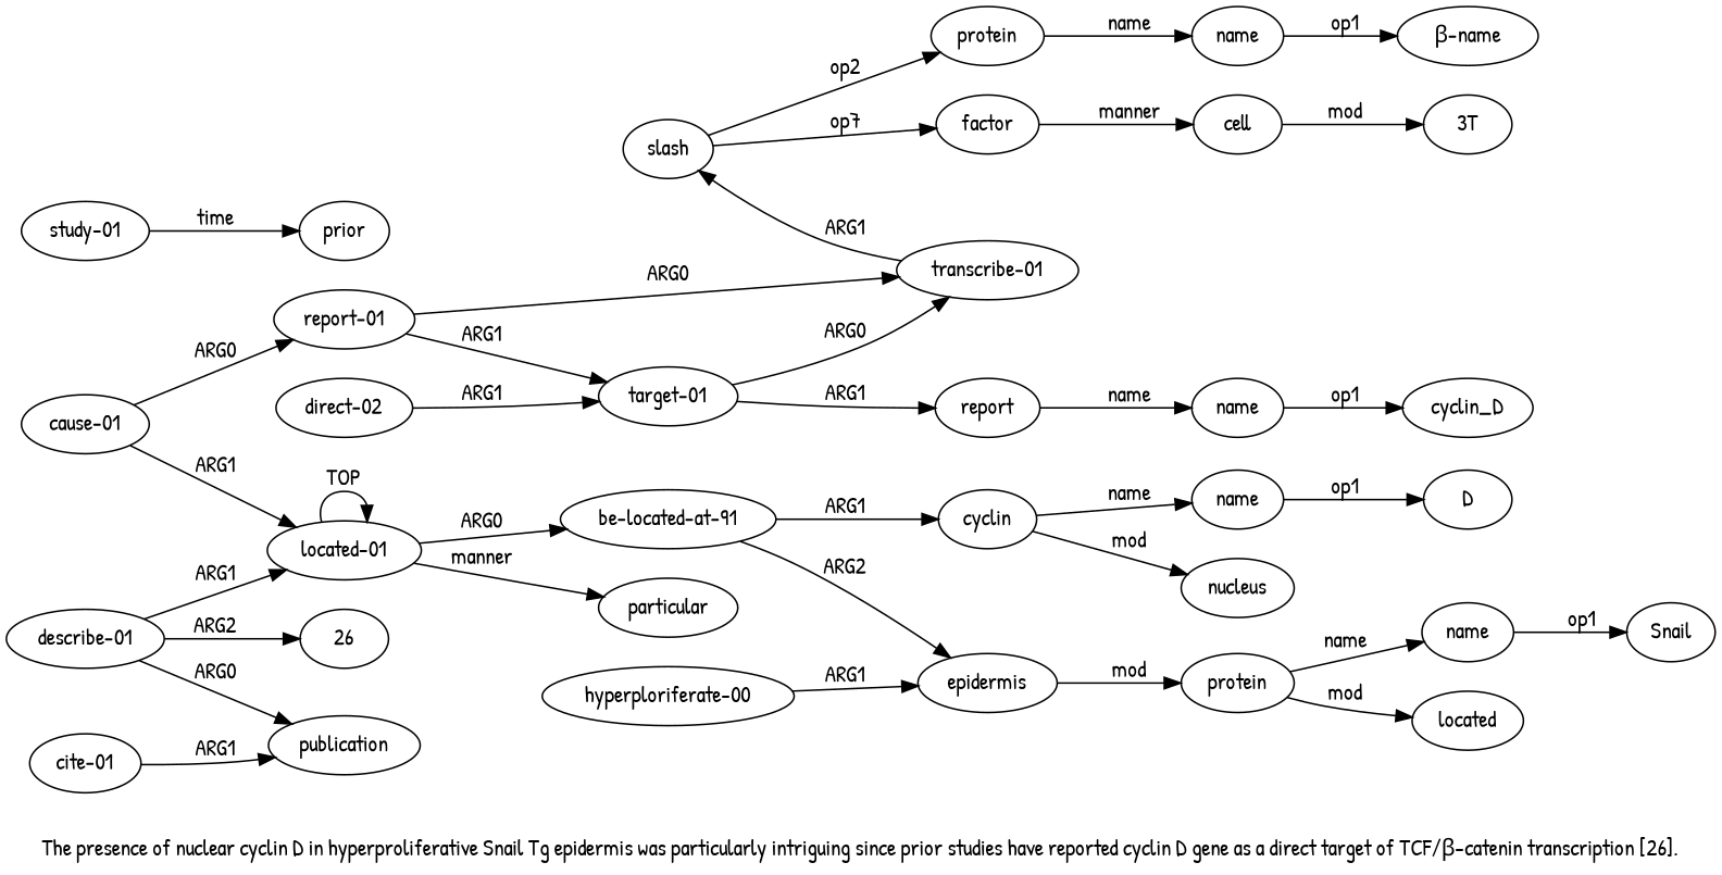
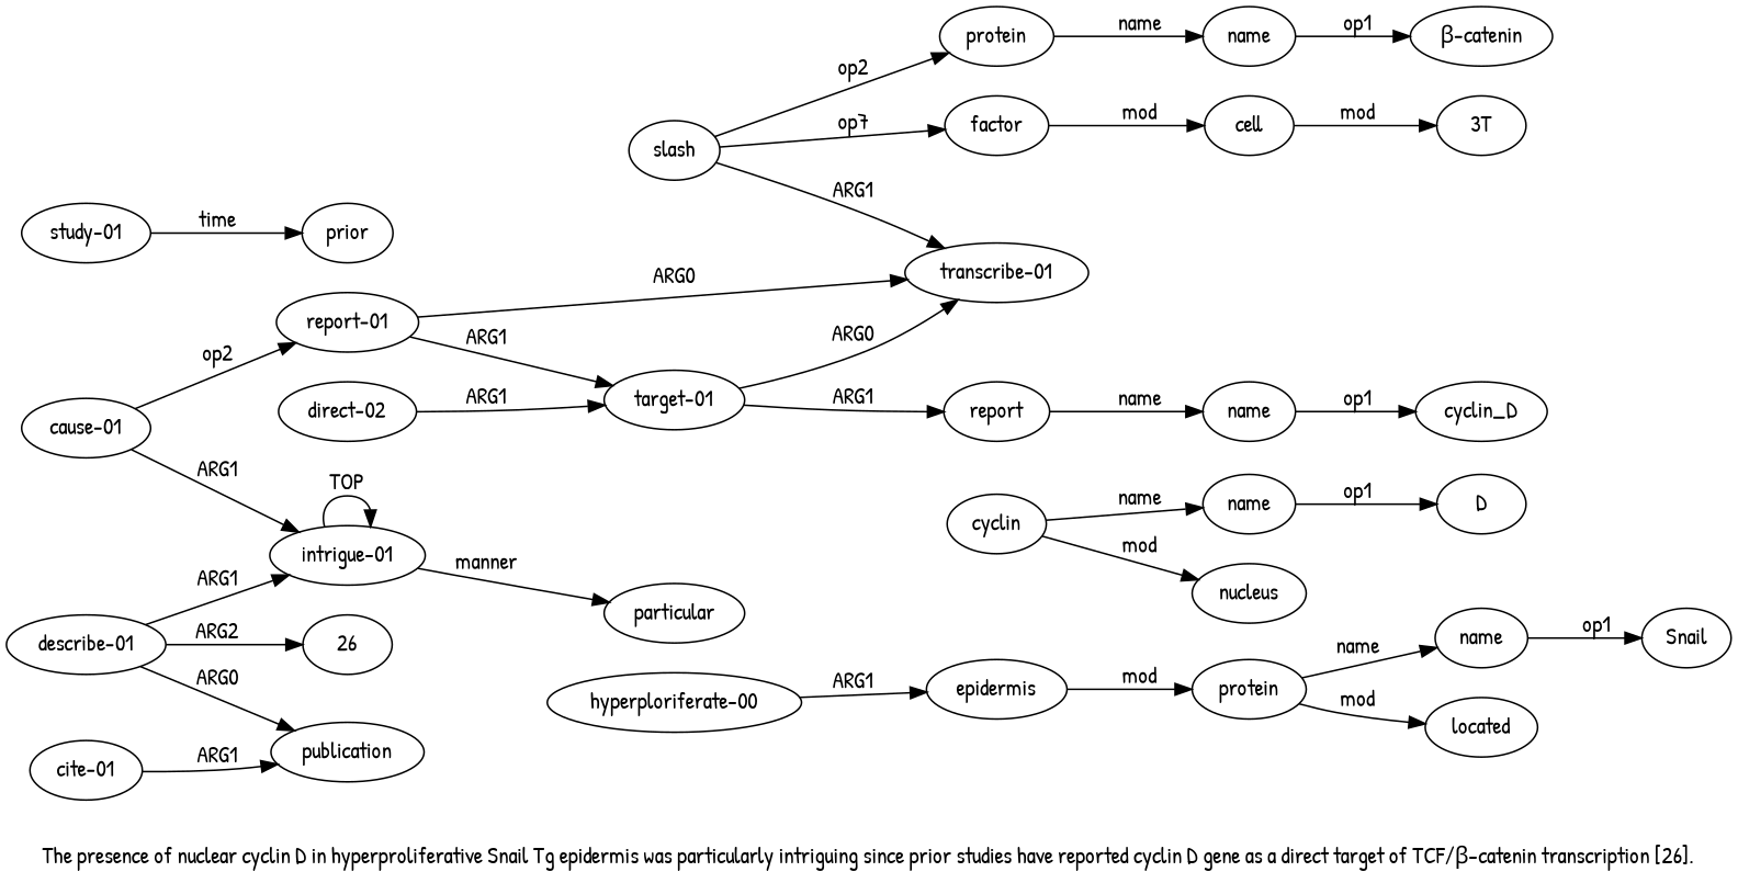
  digraph {
    fontname="Patrick Hand"
    label="The presence of nuclear cyclin D in hyperproliferative Snail Tg epidermis was particularly intriguing since prior studies have reported cyclin D gene as a direct target of TCF/β-catenin transcription [26]."
    rankdir=LR
    node [color=black fontname="Patrick Hand" gold_ind=-1 gold_label=name test_ind=-1 test_label=name]
    edge [color=black fontname="Patrick Hand" gold_label=ARG1 test_label=ARG1]
    n1 [gold_ind=20 gold_label=protein label=protein test_ind=20 test_label=protein]
    n2 [gold_ind=21 label=name test_ind=21]
-   n3 [gold_label="β-catenin" label="β-name" test_label="β-catenin"]
+   n3 [gold_label="β-catenin" label="β-catenin" test_label="β-catenin"]
    n4 [gold_ind=22 gold_label=gene label=report test_ind=22 test_label=gene]
    n5 [gold_ind=23 label=name test_ind=23]
    n6 [gold_label=cyclin_D label=cyclin_D test_label=cyclin_D]
    n7 [gold_ind=24 gold_label="direct-02" label="direct-02" test_ind=24 test_label="direct-02"]
    n8 [gold_ind=15 gold_label="target-01" label="target-01" test_ind=15 test_label="target-01"]
    n9 [gold_ind=16 gold_label="transcribe-01" label="transcribe-01" test_ind=16 test_label="transcribe-01"]
    n10 [gold_ind=17 gold_label=slash label=slash test_ind=17 test_label=slash]
    n11 [gold_ind=25 gold_label="describe-01" label="describe-01" test_ind=25 test_label="describe-01"]
    n12 [gold_ind=26 gold_label=publication label=publication test_ind=26 test_label=publication]
-   n13 [gold_ind=0 gold_label="intrigue-01" label="located-01" test_ind=0 test_label="intrigue-01"]
+   n13 [gold_ind=0 gold_label="intrigue-01" label="intrigue-01" test_ind=0 test_label="intrigue-01"]
    n14 [gold_label=26 label=26 test_label=26]
    n15 [gold_ind=10 gold_label=particular label=particular test_ind=10 test_label=particular]
-   n16 [gold_ind=1 gold_label="be-located-at-91" label="be-located-at-91" test_ind=1 test_label="be-located-at-91"]
    n17 [gold_ind=2 gold_label=cyclin label=cyclin test_ind=2 test_label=cyclin]
    n18 [gold_ind=5 gold_label=epidermis label=epidermis test_ind=5 test_label=epidermis]
    n19 [gold_ind=27 gold_label="cite-01" label="cite-01" test_ind=27 test_label="cite-01"]
    n20 [gold_label=D label=D test_label=D]
    n21 [gold_ind=18 gold_label=factor label=factor test_ind=18 test_label=factor]
    n22 [gold_ind=14 gold_label=prior label=prior test_ind=14 test_label=prior]
    n23 [gold_ind=19 gold_label=cell label=cell test_ind=19 test_label=cell]
    n24 [gold_label="1T" label="3T" test_label="1T"]
    n25 [gold_ind=11 gold_label="cause-01" label="cause-01" test_ind=11 test_label="cause-01"]
    n26 [gold_ind=12 gold_label="report-01" label="report-01" test_ind=12 test_label="report-01"]
    n27 [gold_ind=13 gold_label="study-01" label="study-01" test_ind=13 test_label="study-01"]
    n28 [gold_ind=3 label=name test_ind=3]
    n29 [gold_ind=4 gold_label=nucleus label=nucleus test_ind=4 test_label=nucleus]
    n30 [gold_ind=6 gold_label=protein label=protein test_ind=6 test_label=protein]
    n31 [gold_ind=7 label=name test_ind=7]
    n32 [gold_ind=8 gold_label=transgenic label=located test_ind=8 test_label=transgenic]
    n33 [gold_label=Snail label=Snail test_label=Snail]
    n34 [gold_ind=9 gold_label="hyperploriferate-00" label="hyperploriferate-00" test_ind=9 test_label="hyperploriferate-00"]
    n1 -> n2 [gold_label=name label=name test_label=name]
    n2 -> n3 [gold_label=op1 label=op1 test_label=op1]
    n4 -> n5 [gold_label=name label=name test_label=name]
    n5 -> n6 [gold_label=op1 label=op1 test_label=op1]
    n7 -> n8 [label=ARG1]
    n8 -> n4 [label=ARG1]
    n8 -> n9 [gold_label=ARG0 label=ARG0 test_label=ARG0]
-   n9 -> n10 [label=ARG1]
+   n10 -> n9 [label=ARG1]
    n10 -> n1 [gold_label=op2 label=op2 test_label=op2]
    n10 -> n21 [gold_label=op1 label=op7 test_label=op1]
    n11 -> n12 [gold_label=ARG0 label=ARG0 test_label=ARG0]
    n11 -> n13 [label=ARG1]
    n11 -> n14 [gold_label=ARG2 label=ARG2 test_label=ARG2]
    n13 -> n13 [gold_label=TOP label=TOP test_label=TOP]
    n13 -> n15 [gold_label=manner label=manner test_label=manner]
-   n13 -> n16 [gold_label=ARG0 label=ARG0 test_label=ARG0]
-   n16 -> n17 [label=ARG1]
-   n16 -> n18 [gold_label=ARG2 label=ARG2 test_label=ARG2]
    n17 -> n28 [gold_label=name label=name test_label=name]
    n17 -> n29 [gold_label=mod label=mod test_label=mod]
    n18 -> n30 [gold_label=mod label=mod test_label=mod]
    n19 -> n12 [label=ARG1]
-   n21 -> n23 [gold_label=mod label=manner test_label=mod]
+   n21 -> n23 [gold_label=mod label=mod test_label=mod]
    n23 -> n24 [gold_label=mod label=mod test_label=mod]
    n25 -> n13 [label=ARG1]
-   n25 -> n26 [gold_label=ARG0 label=ARG0 test_label=ARG0]
+   n25 -> n26 [gold_label=ARG0 label=op2 test_label=ARG0]
    n26 -> n8 [label=ARG1]
    n26 -> n9 [gold_label=ARG0 label=ARG0 test_label=ARG0]
    n27 -> n22 [gold_label=time label=time test_label=time]
    n28 -> n20 [gold_label=op1 label=op1 test_label=op1]
    n30 -> n31 [gold_label=name label=name test_label=name]
    n30 -> n32 [gold_label=mod label=mod test_label=mod]
    n31 -> n33 [gold_label=op1 label=op1 test_label=op1]
    n34 -> n18 [label=ARG1]
  }
